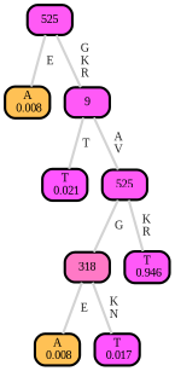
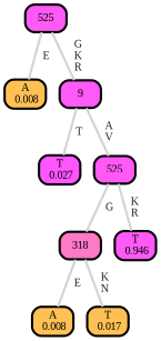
  graph {
    fontname="Liberation Serif"
    ranksep="0 equally"
    splines=straight
    node [color=black fillcolor="#ffc155" fontcolor=black fontname="Liberation Serif" penwidth=3 shape=box style="filled, rounded"]
    edge [color=lightgray fontcolor=grey14 fontname="Liberation Serif" fontweight=bold penwidth=3]
    n1 [label="A\n 0.008"]
    n2 [fillcolor="#ff5af5" label=525]
    n3 [fillcolor="#ff59f7" label=9]
-   n4 [fillcolor="#ff55ff" label="T\n 0.021"]
+   n4 [fillcolor="#ff55ff" label="T\n 0.027"]
    n5 [fillcolor="#ff5af6" label=525]
    n6 [fillcolor="#ff79c6" label=318]
    n7 [fillcolor="#ff59f8" label="T\n 0.946"]
    n8 [label="A\n 0.008"]
-   n9 [fillcolor="#ff55ff" label="T\n 0.017"]
+   n9 [label="T\n 0.017"]
    subgraph sub_1 {
      rank=same
    }
    n2 -- n1 [label=" E"]
    n2 -- n3 [label=" G\n K\n R"]
    n3 -- n4 [label=" T"]
    n3 -- n5 [label=" A\n V"]
    n5 -- n6 [label=" G"]
    n5 -- n7 [label=" K\n R"]
    n6 -- n8 [label=" E"]
    n6 -- n9 [label=" K\n N"]
  }
